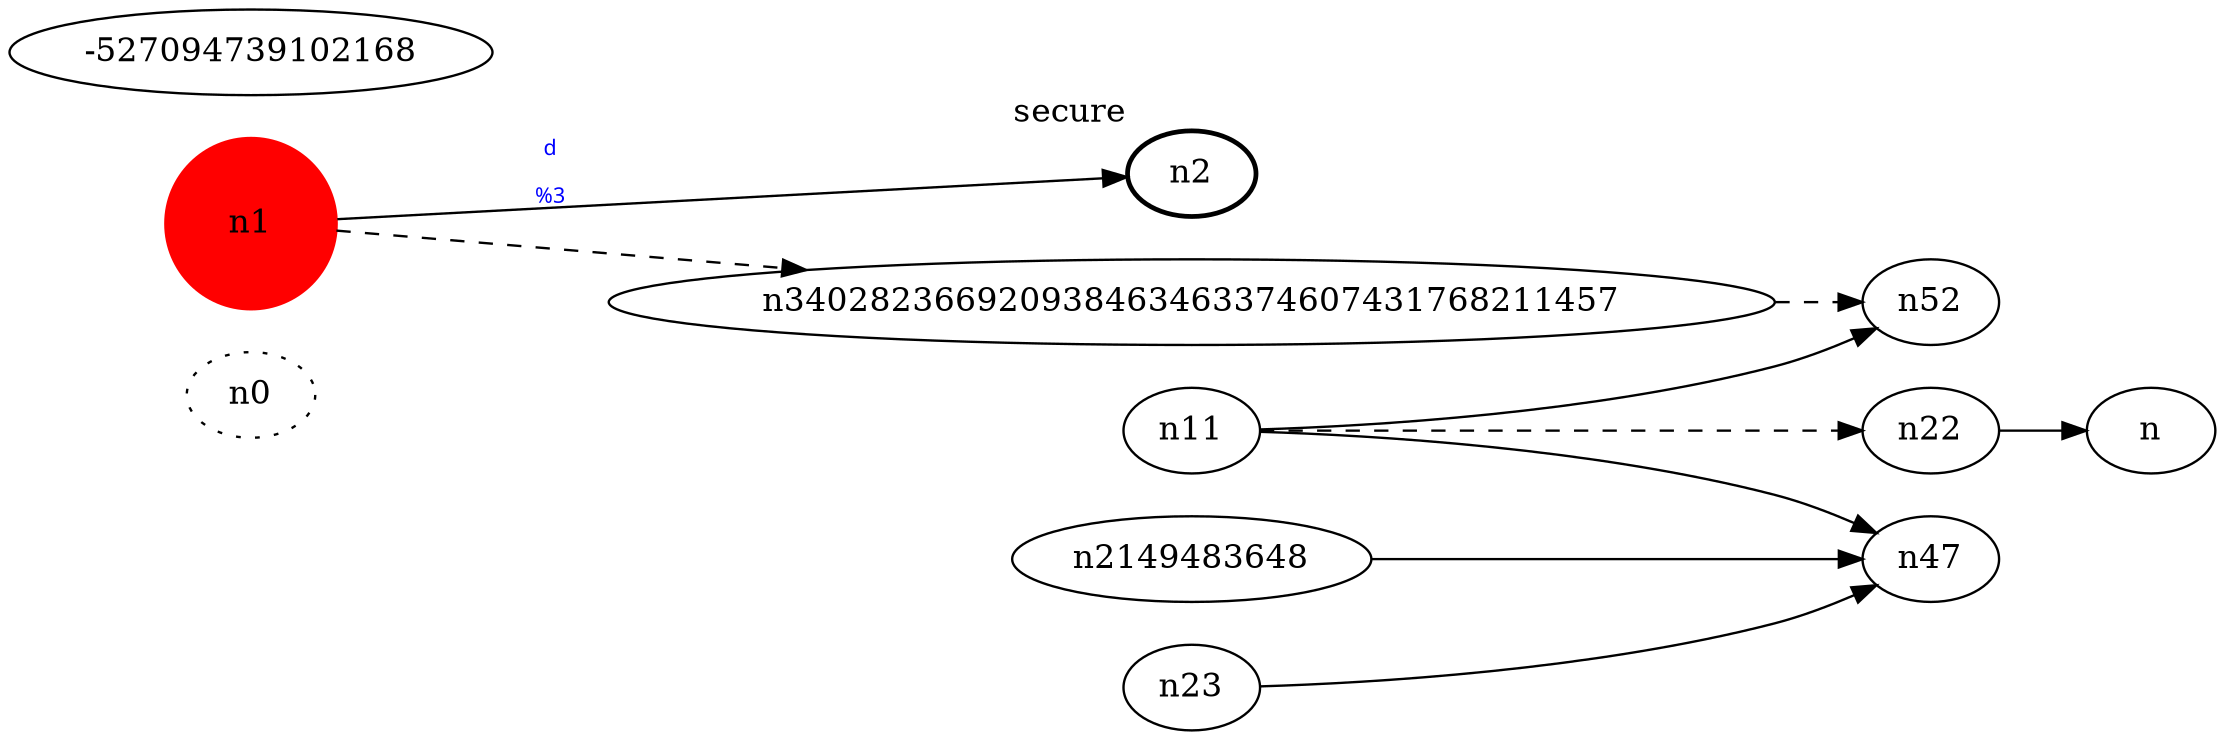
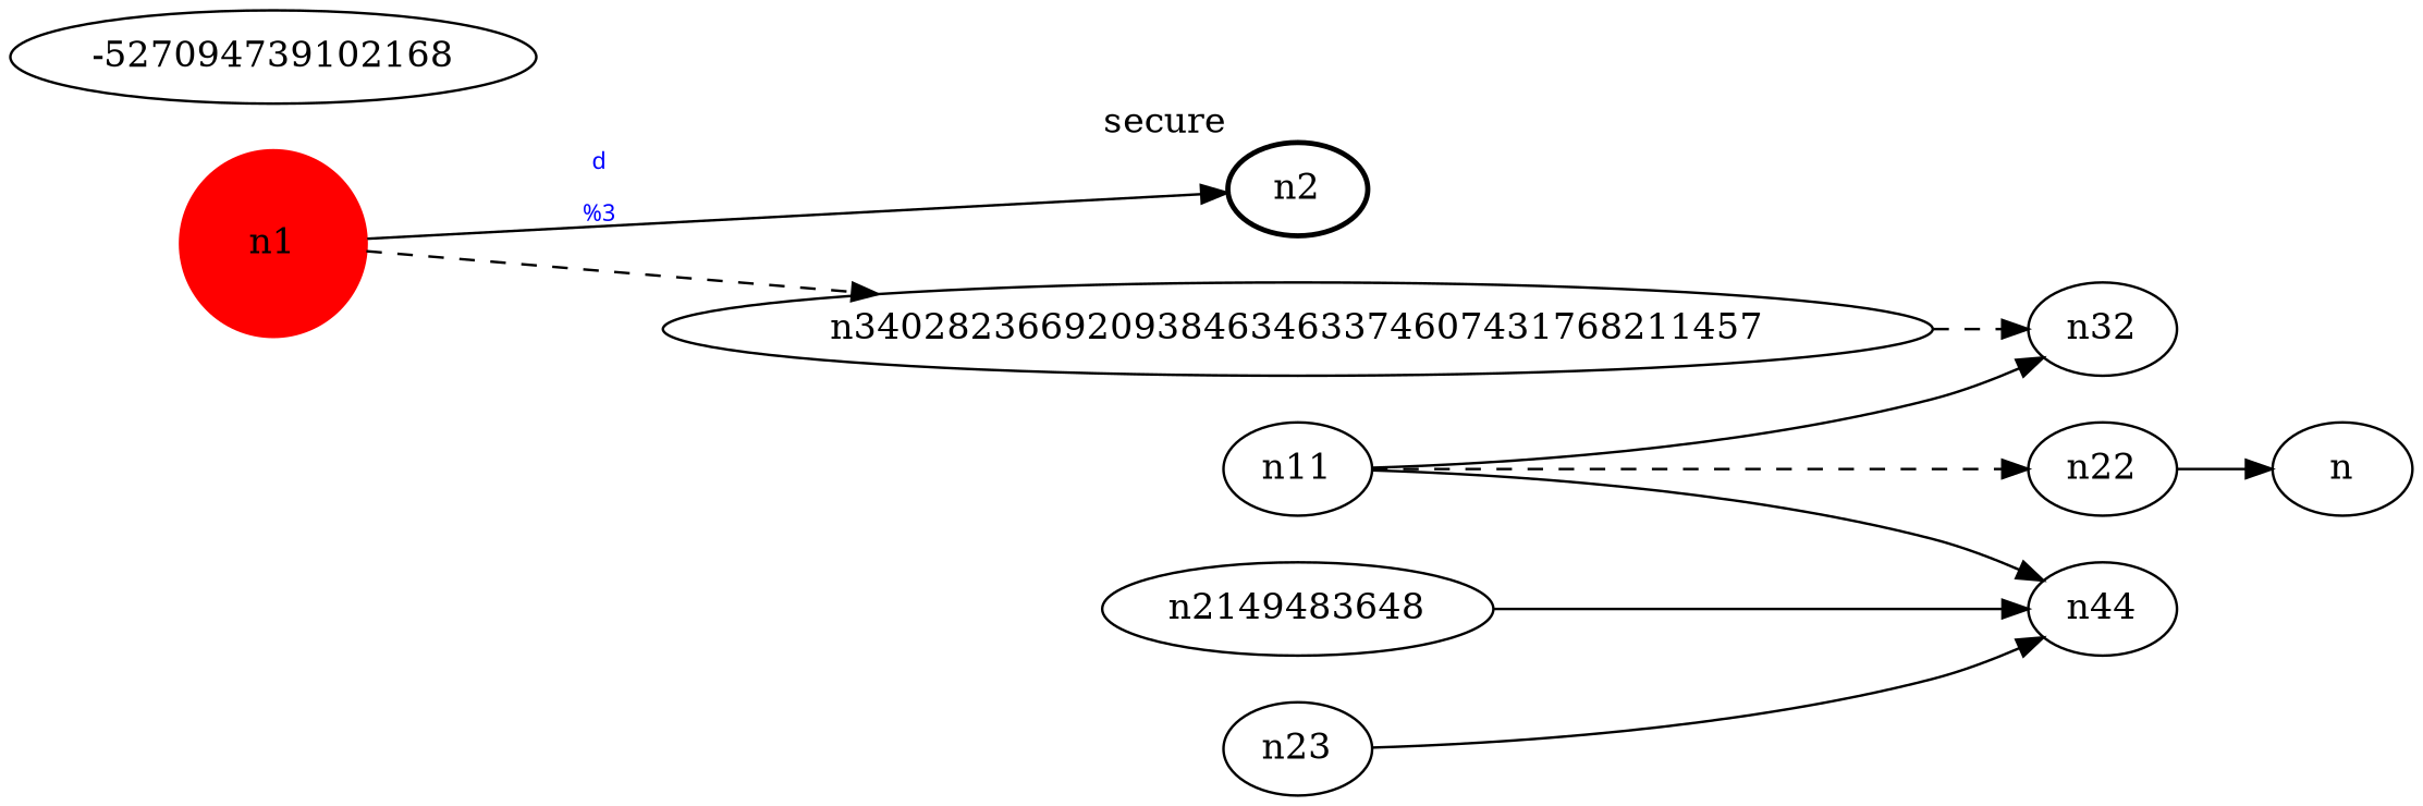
  digraph {
    fontcolor=blue
    rankdir=LR
-   n0 [fillcolor="#1" style=dotted]
    n1 [color=red height=1 style=filled width=1]
    n2 [style=bold xlabel=secure]
    n340282366920938463463374607431768211457
-   n32 [label=n52]
+   n32
    n11
    n22
-   n44 [label=n47]
+   n44
    n
    -527094739102168
    n2147483648 [label=n2149483648]
    n33 [label=n23]
    n1 -> n2 [fontcolor=blue fontname="comic$sans" fontsize=9 label="d\n\l\G"]
    n1 -> n340282366920938463463374607431768211457 [style=dashed]
    n340282366920938463463374607431768211457 -> n32 [style=dashed]
    n11 -> n32
    n11 -> n22 [style=dashed]
    n11 -> n44
    n22 -> n
    n2147483648 -> n44
    n33 -> n44
  }
